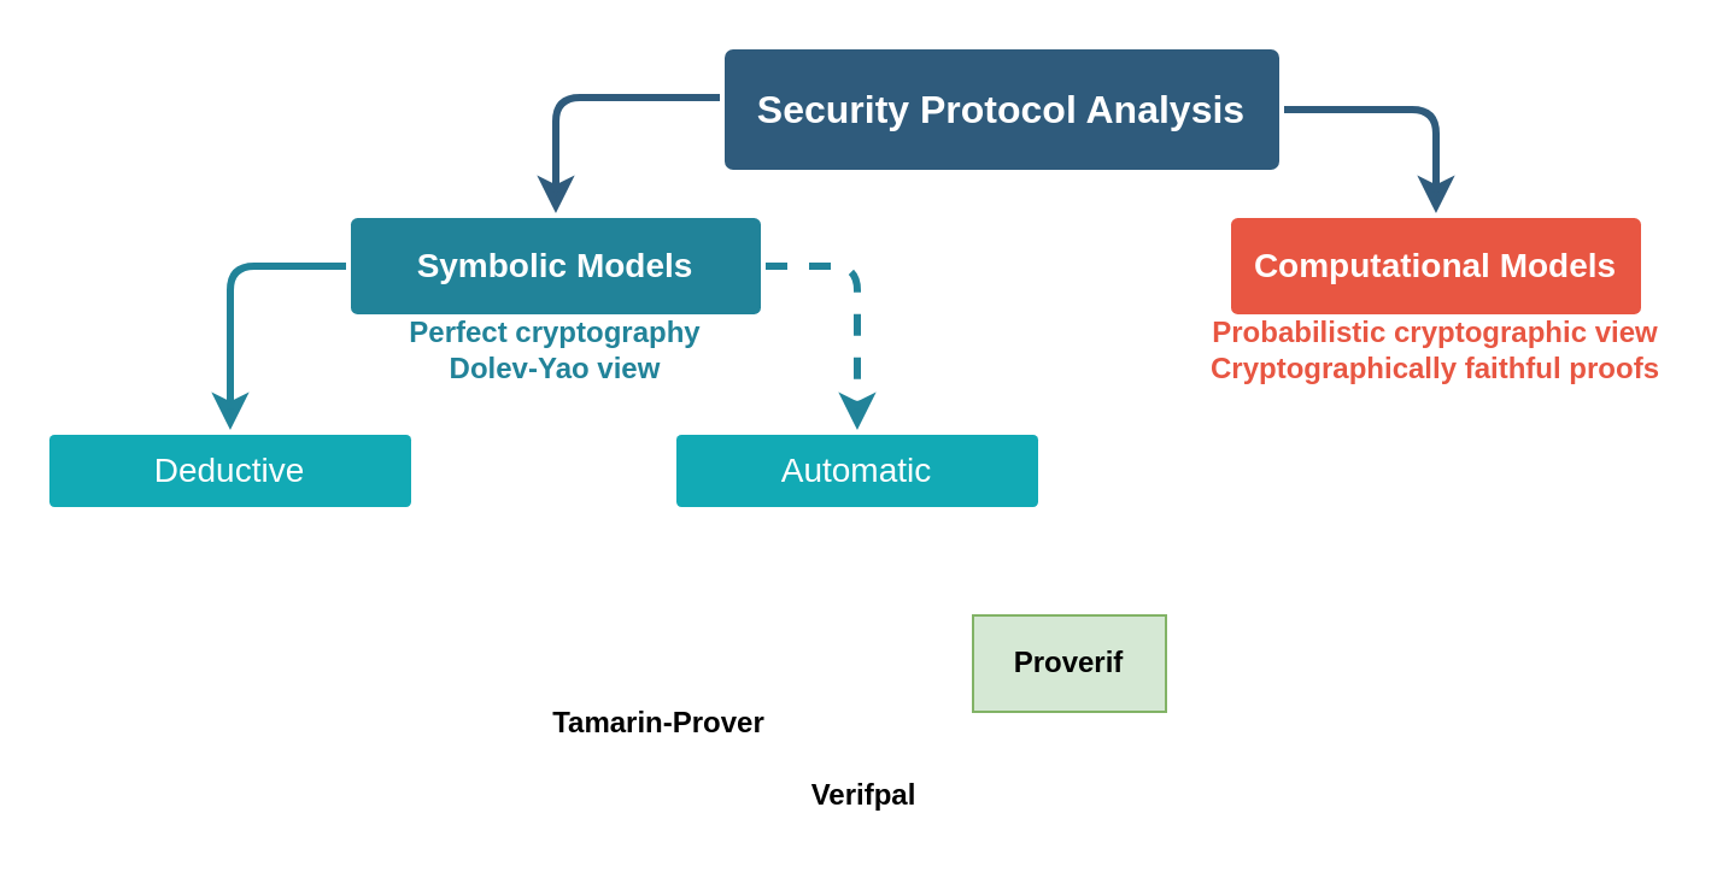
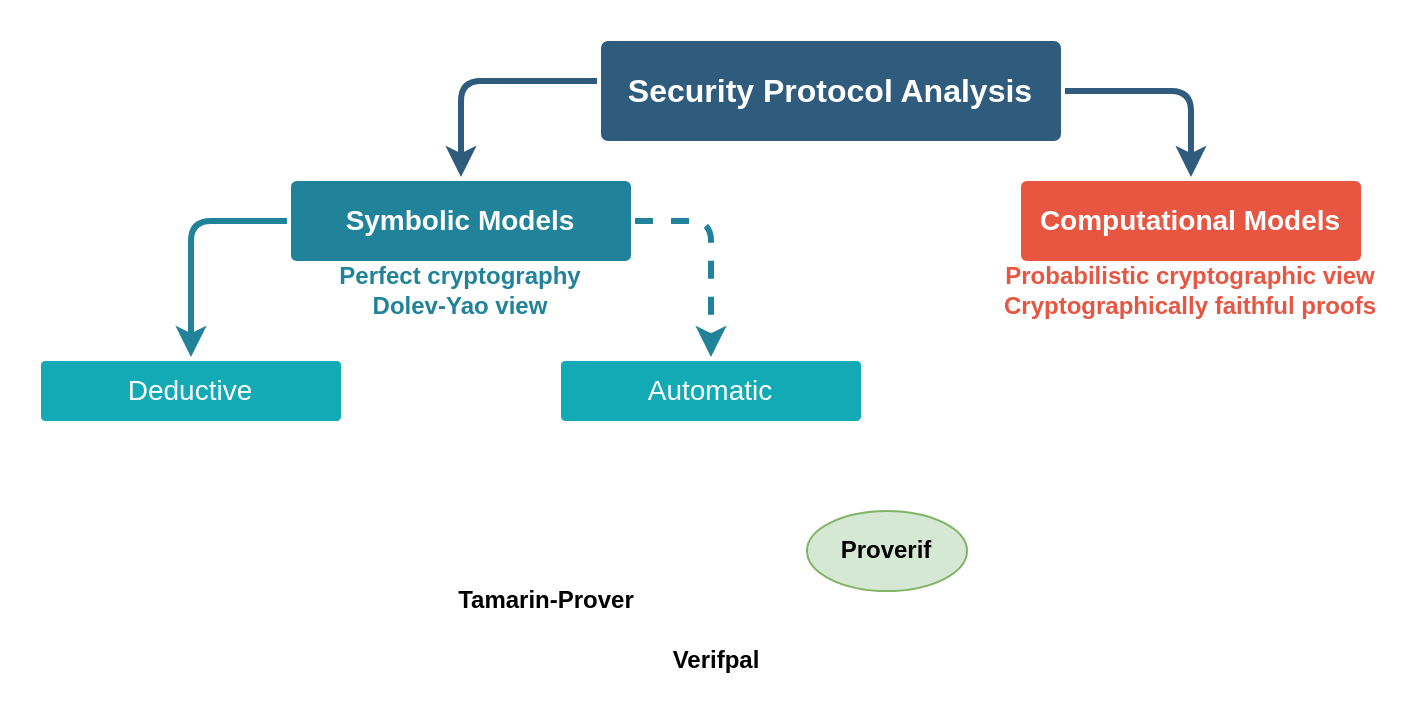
  <mxCell id="0" />
  <mxCell id="1" parent="0" />
  <mxCell id="2" value="" style="edgeStyle=none;rounded=1;jumpStyle=none;html=1;shadow=0;labelBackgroundColor=none;startArrow=none;startFill=0;endArrow=classic;endFill=1;jettySize=auto;orthogonalLoop=1;strokeColor=#2F5B7C;strokeWidth=3;fontFamily=Helvetica;fontSize=16;fontColor=#23445D;spacing=5;" parent="1" source="4" target="10" edge="1"><mxGeometry relative="1" as="geometry"><Array as="points"><mxPoint x="595" y="45" /></Array></mxGeometry></mxCell>
  <mxCell id="3" value="" style="edgeStyle=orthogonalEdgeStyle;rounded=1;jumpStyle=none;html=1;shadow=0;labelBackgroundColor=none;startArrow=none;startFill=0;endArrow=classic;endFill=1;jettySize=auto;orthogonalLoop=1;strokeColor=#2F5B7C;strokeWidth=3;fontFamily=Helvetica;fontSize=16;fontColor=#23445D;spacing=5;entryX=0.5;entryY=0;entryDx=0;entryDy=0;" parent="1" source="4" target="7" edge="1"><mxGeometry relative="1" as="geometry"><Array as="points"><mxPoint x="230" y="40" /></Array></mxGeometry></mxCell>
  <mxCell id="4" value="Security Protocol Analysis" style="rounded=1;whiteSpace=wrap;html=1;shadow=0;labelBackgroundColor=none;strokeColor=none;strokeWidth=3;fontFamily=Helvetica;fontSize=16;fontColor=#FFFFFF;align=center;fontStyle=1;spacing=5;arcSize=7;perimeterSpacing=2;fillColor=#2F5B7C;" parent="1" vertex="1"><mxGeometry x="300" y="20" width="230" height="50" as="geometry" /></mxCell>
  <mxCell id="5" value="" style="edgeStyle=none;rounded=1;jumpStyle=none;html=1;shadow=0;labelBackgroundColor=none;startArrow=none;startFill=0;jettySize=auto;orthogonalLoop=1;strokeWidth=3;fontFamily=Helvetica;fontSize=14;fontColor=#FFFFFF;spacing=5;fontStyle=1;fillColor=#b0e3e6;strokeColor=#218399;" parent="1" source="7" target="9" edge="1"><mxGeometry relative="1" as="geometry"><Array as="points"><mxPoint x="95" y="110" /></Array></mxGeometry></mxCell>
  <mxCell id="6" value="" style="edgeStyle=none;rounded=1;jumpStyle=none;html=1;shadow=0;labelBackgroundColor=none;startArrow=none;startFill=0;jettySize=auto;orthogonalLoop=1;strokeWidth=3;fontFamily=Helvetica;fontSize=14;fontColor=#FFFFFF;spacing=5;fontStyle=1;fillColor=#b0e3e6;strokeColor=#218399;dashed=1;" parent="1" source="7" target="8" edge="1"><mxGeometry relative="1" as="geometry"><Array as="points"><mxPoint x="355" y="110" /></Array></mxGeometry></mxCell>
  <mxCell id="7" value="Symbolic Models" style="rounded=1;whiteSpace=wrap;html=1;shadow=0;labelBackgroundColor=none;strokeColor=none;strokeWidth=3;fontFamily=Helvetica;fontSize=14;fontColor=#FFFFFF;align=center;spacing=5;fontStyle=1;arcSize=7;perimeterSpacing=2;fillColor=#218399;" parent="1" vertex="1"><mxGeometry x="145" y="90" width="170" height="40" as="geometry" /></mxCell>
  <mxCell id="8" value="Automatic" style="rounded=1;whiteSpace=wrap;html=1;shadow=0;labelBackgroundColor=none;strokeColor=none;strokeWidth=3;fontFamily=Helvetica;fontSize=14;fontColor=#FFFFFF;align=center;spacing=5;fontStyle=0;arcSize=7;perimeterSpacing=2;fillColor=#12AAB5;" parent="1" vertex="1"><mxGeometry x="280" y="180" width="150" height="30" as="geometry" /></mxCell>
  <mxCell id="9" value="Deductive" style="rounded=1;whiteSpace=wrap;html=1;shadow=0;labelBackgroundColor=none;strokeColor=none;strokeWidth=3;fontFamily=Helvetica;fontSize=14;fontColor=#FFFFFF;align=center;spacing=5;fontStyle=0;arcSize=7;perimeterSpacing=2;fillColor=#12AAB5;" parent="1" vertex="1"><mxGeometry x="20" y="180" width="150" height="30" as="geometry" /></mxCell>
  <mxCell id="10" value="Computational Models" style="rounded=1;whiteSpace=wrap;html=1;shadow=0;labelBackgroundColor=none;strokeColor=none;strokeWidth=3;fontFamily=Helvetica;fontSize=14;fontColor=#FFFFFF;align=center;spacing=5;fontStyle=1;arcSize=7;perimeterSpacing=2;fillColor=#E85642;" parent="1" vertex="1"><mxGeometry x="510" y="90" width="170" height="40" as="geometry" /></mxCell>
  <mxCell id="11" value="&lt;div&gt;Perfect cryptography&lt;/div&gt;&lt;div&gt;Dolev-Yao view&lt;/div&gt;" style="text;html=1;align=center;verticalAlign=middle;whiteSpace=wrap;rounded=0;fontStyle=1;fontColor=#218399;" parent="1" vertex="1"><mxGeometry x="140" y="130" width="180" height="30" as="geometry" /></mxCell>
  <mxCell id="12" value="&lt;div&gt;Probabilistic cryptographic view&lt;br&gt;&lt;/div&gt;&lt;div&gt;Cryptographically faithful proofs&lt;/div&gt;" style="text;html=1;strokeColor=none;fillColor=none;align=center;verticalAlign=middle;whiteSpace=wrap;rounded=0;fontStyle=1;fontColor=#E85642;" parent="1" vertex="1"><mxGeometry x="500" y="130" width="190" height="30" as="geometry" /></mxCell>
- <mxCell id="13" value="&lt;div&gt;Proverif&lt;/div&gt;" style="html=1;whiteSpace=wrap;container=1;recursiveResize=0;collapsible=0;fontStyle=1;fillColor=#d5e8d4;strokeColor=#82b366;" parent="1" vertex="1"><mxGeometry x="403" y="255" width="80" height="40" as="geometry" /></mxCell>
+ <mxCell id="13" value="&lt;div&gt;Proverif&lt;/div&gt;" style="ellipse;html=1;whiteSpace=wrap;container=1;recursiveResize=0;collapsible=0;fontStyle=1;fillColor=#d5e8d4;strokeColor=#82b366;" parent="1" vertex="1"><mxGeometry x="403" y="255" width="80" height="40" as="geometry" /></mxCell>
  <mxCell id="14" value="" style="group" parent="1" vertex="1" connectable="0"><mxGeometry x="313" y="220" width="90" height="120" as="geometry" /></mxCell>
  <mxCell id="15" value="" style="shape=image;imageAspect=0;aspect=fixed;verticalLabelPosition=bottom;verticalAlign=top;image=https://verifpal.com/res/img/png/pose1.png;" parent="14" vertex="1"><mxGeometry x="4.14" width="81.73" height="100" as="geometry" /></mxCell>
  <mxCell id="16" value="Verifpal" style="text;html=1;align=center;verticalAlign=middle;whiteSpace=wrap;rounded=0;fontStyle=1;" parent="14" vertex="1"><mxGeometry y="100" width="90" height="20" as="geometry" /></mxCell>
  <mxCell id="17" value="" style="group" parent="1" vertex="1" connectable="0"><mxGeometry x="228" y="240" width="90" height="70" as="geometry" /></mxCell>
  <mxCell id="18" value="" style="shape=image;imageAspect=0;aspect=fixed;verticalLabelPosition=bottom;verticalAlign=top;rounded=0;fontColor=#000000;fillColor=#7ACFD6;gradientColor=#ffffff;html=1;image=https://tamarin-prover.github.io/favicon-256x256.png;" parent="17" vertex="1"><mxGeometry x="20" width="50" height="50" as="geometry" /></mxCell>
  <mxCell id="19" value="Tamarin-Prover" style="text;html=1;align=center;verticalAlign=middle;whiteSpace=wrap;rounded=0;fontStyle=1;" parent="17" vertex="1"><mxGeometry y="50" width="90" height="20" as="geometry" /></mxCell>
